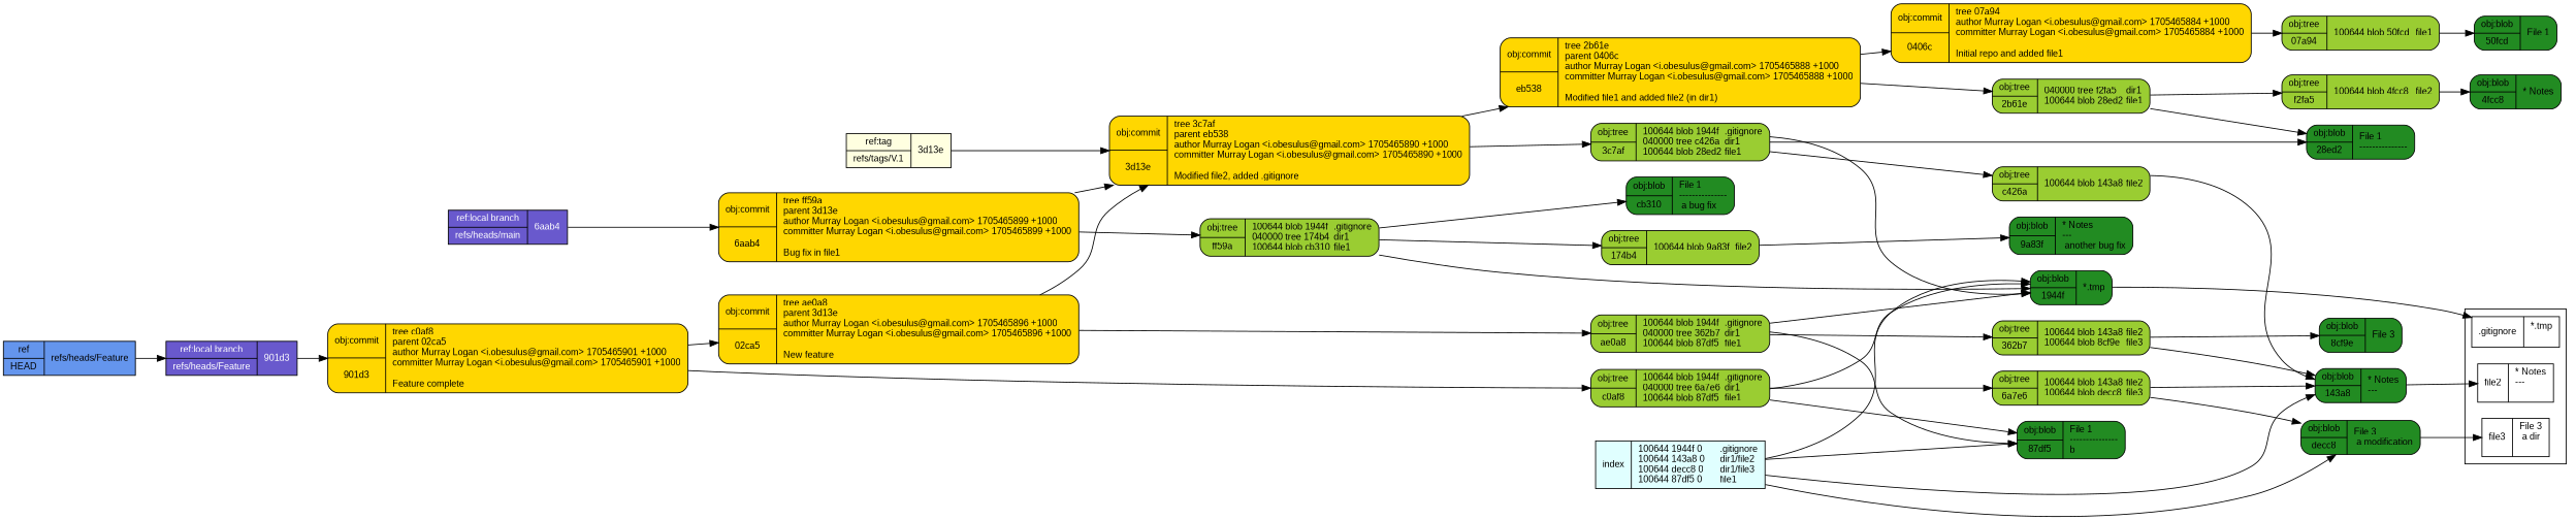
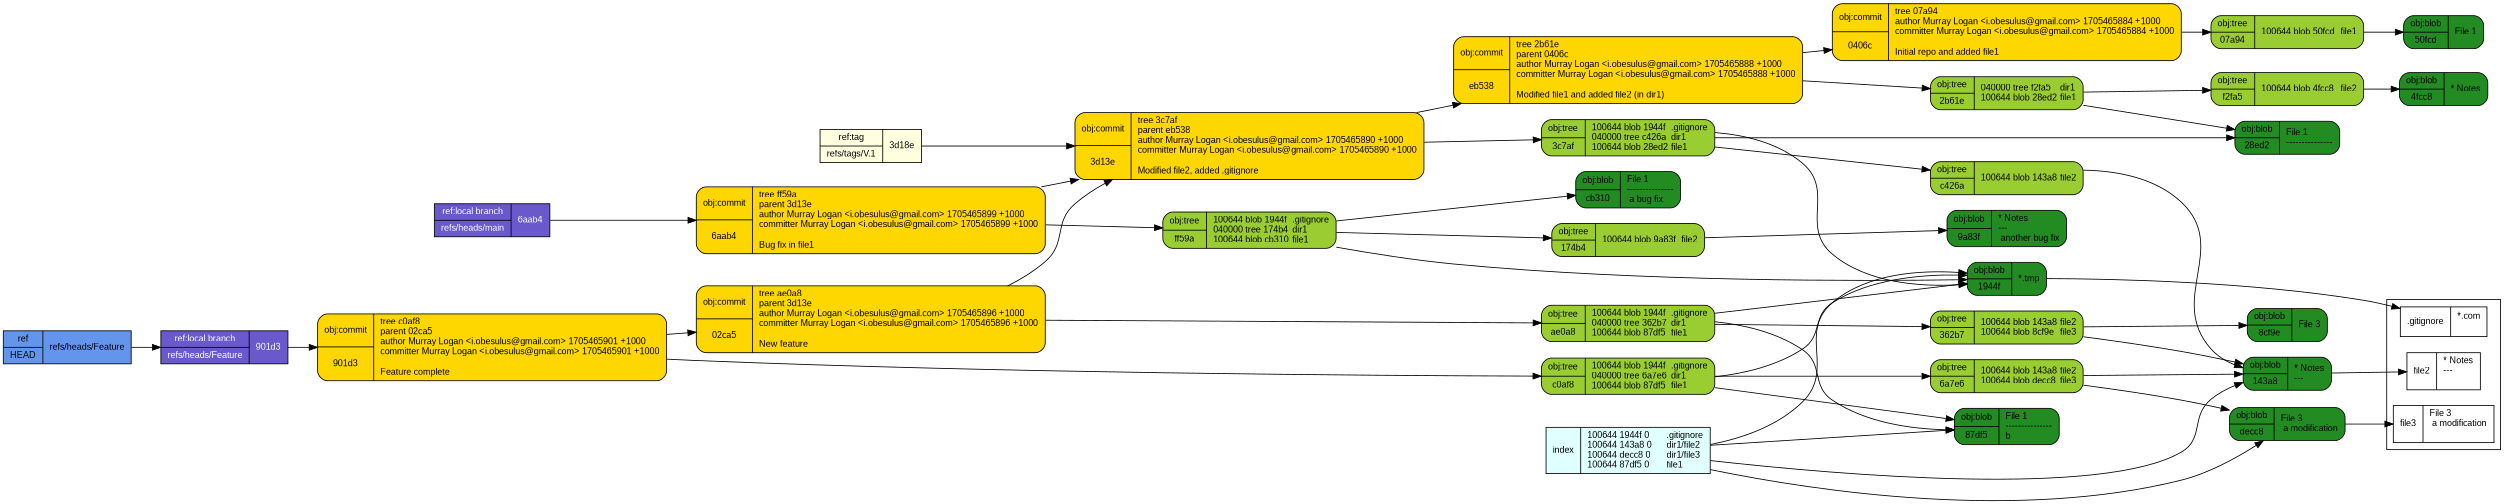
  digraph {
    rankdir=LR
    node [fillcolor=yellowgreen fontname=arial fontsize=11 shape=record style="filled,rounded"]
-   n1 [fillcolor=white label="{{.gitignore}|*.tmp\l\l}" style=""]
+   n1 [fillcolor=white label="{{.gitignore}|*.com\l\l}" style=""]
    n2 [fillcolor=white label="{{file2}|* Notes\l---\l\l}" style=""]
-   n3 [fillcolor=white label="{{file3}|File 3\l a dir\l\l}" style=""]
+   n3 [fillcolor=white label="{{file3}|File 3\l a modification\l\l}" style=""]
    n4 [fillcolor=gold label="{{obj:commit|02ca5}|tree\ ae0a8\lparent\ 3d13e\lauthor\ Murray\ Logan\ \<i\.obesulus\@gmail\.com\>\ 1705465896\ \+1000\lcommitter\ Murray\ Logan\ \<i\.obesulus\@gmail\.com\>\ 1705465896\ \+1000\l\lNew\ feature\l}"]
    n5 [label="{{obj:tree|ae0a8}|100644\ blob\ 1944f\	\.gitignore\l040000\ tree\ 362b7\	dir1\l100644\ blob\ 87df5\	file1\l}"]
    n6 [fillcolor=gold label="{{obj:commit|3d13e}|tree\ 3c7af\lparent\ eb538\lauthor\ Murray\ Logan\ \<i\.obesulus\@gmail\.com\>\ 1705465890\ \+1000\lcommitter\ Murray\ Logan\ \<i\.obesulus\@gmail\.com\>\ 1705465890\ \+1000\l\lModified\ file2\,\ added\ \.gitignore\l}"]
    n7 [fillcolor=forestgreen label="{{obj:blob|1944f}|\*\.tmp\l}"]
    n8 [fillcolor=forestgreen label="{{obj:blob|87df5}|File\ 1\l\-\-\-\-\-\-\-\-\-\-\-\-\-\-\-\lb\l}"]
    n9 [label="{{obj:tree|362b7}|100644\ blob\ 143a8\	file2\l100644\ blob\ 8cf9e\	file3\l}"]
    n10 [label="{{obj:tree|3c7af}|100644\ blob\ 1944f\	\.gitignore\l040000\ tree\ c426a\	dir1\l100644\ blob\ 28ed2\	file1\l}"]
    n11 [fillcolor=gold label="{{obj:commit|eb538}|tree\ 2b61e\lparent\ 0406c\lauthor\ Murray\ Logan\ \<i\.obesulus\@gmail\.com\>\ 1705465888\ \+1000\lcommitter\ Murray\ Logan\ \<i\.obesulus\@gmail\.com\>\ 1705465888\ \+1000\l\lModified\ file1\ and\ added\ file2\ \(in\ dir1\)\l}"]
    n12 [fillcolor=forestgreen label="{{obj:blob|143a8}|\*\ Notes\l\-\-\-\l}"]
    n13 [fillcolor=forestgreen label="{{obj:blob|8cf9e}|File\ 3\l}"]
    n14 [fillcolor=forestgreen label="{{obj:blob|28ed2}|File\ 1\l\-\-\-\-\-\-\-\-\-\-\-\-\-\-\-\l}"]
    n15 [label="{{obj:tree|c426a}|100644\ blob\ 143a8\	file2\l}"]
    n16 [fillcolor=gold label="{{obj:commit|0406c}|tree\ 07a94\lauthor\ Murray\ Logan\ \<i\.obesulus\@gmail\.com\>\ 1705465884\ \+1000\lcommitter\ Murray\ Logan\ \<i\.obesulus\@gmail\.com\>\ 1705465884\ \+1000\l\lInitial\ repo\ and\ added\ file1\l}"]
    n17 [label="{{obj:tree|2b61e}|040000\ tree\ f2fa5\	dir1\l100644\ blob\ 28ed2\	file1\l}"]
    n18 [label="{{obj:tree|c0af8}|100644\ blob\ 1944f\	\.gitignore\l040000\ tree\ 6a7e6\	dir1\l100644\ blob\ 87df5\	file1\l}"]
    n19 [label="{{obj:tree|6a7e6}|100644\ blob\ 143a8\	file2\l100644\ blob\ decc8\	file3\l}"]
    n20 [fillcolor=forestgreen label="{{obj:blob|decc8}|File\ 3\l\ a\ modification\l}"]
    n21 [fillcolor=forestgreen label="{{obj:blob|cb310}|File\ 1\l\-\-\-\-\-\-\-\-\-\-\-\-\-\-\-\l\ a\ bug\ fix\l}"]
    n22 [fillcolor=gold label="{{obj:commit|901d3}|tree\ c0af8\lparent\ 02ca5\lauthor\ Murray\ Logan\ \<i\.obesulus\@gmail\.com\>\ 1705465901\ \+1000\lcommitter\ Murray\ Logan\ \<i\.obesulus\@gmail\.com\>\ 1705465901\ \+1000\l\lFeature\ complete\l}"]
    n23 [label="{{obj:tree|ff59a}|100644\ blob\ 1944f\	\.gitignore\l040000\ tree\ 174b4\	dir1\l100644\ blob\ cb310\	file1\l}"]
    n24 [label="{{obj:tree|174b4}|100644\ blob\ 9a83f\	file2\l}"]
    n25 [fillcolor=forestgreen label="{{obj:blob|9a83f}|\*\ Notes\l\-\-\-\l\ another\ bug\ fix\l}"]
    n26 [fillcolor=gold label="{{obj:commit|6aab4}|tree\ ff59a\lparent\ 3d13e\lauthor\ Murray\ Logan\ \<i\.obesulus\@gmail\.com\>\ 1705465899\ \+1000\lcommitter\ Murray\ Logan\ \<i\.obesulus\@gmail\.com\>\ 1705465899\ \+1000\l\lBug\ fix\ in\ file1\l}"]
    n27 [label="{{obj:tree|07a94}|100644\ blob\ 50fcd\	file1\l}"]
    n28 [fillcolor=forestgreen label="{{obj:blob|50fcd}|File\ 1\l}"]
    n29 [label="{{obj:tree|f2fa5}|100644\ blob\ 4fcc8\	file2\l}"]
    n30 [fillcolor=forestgreen label="{{obj:blob|4fcc8}|\*\ Notes\l}"]
    n31 [fillcolor=slateblue3 fontcolor=white label="{{ref:local branch|refs\/heads\/Feature}|901d3\l}" style=filled]
    n32 [fillcolor=slateblue3 fontcolor=white label="{{ref:local branch|refs\/heads\/main}|6aab4\l}" style=filled]
-   n33 [fillcolor=lightyellow fontcolor=black label="{{ref:tag|refs\/tags\/V\.1}|3d13e\l}" style=filled]
+   n33 [fillcolor=lightyellow fontcolor=black label="{{ref:tag|refs\/tags\/V\.1}|3d18e\l}" style=filled]
    n34 [fillcolor=cornflowerblue fontcolor=black label="{{ref|HEAD}|refs\/heads\/Feature\l}" style=filled]
    n35 [fillcolor=lightcyan label="{{index}|100644\ 1944f\ 0\	\.gitignore\l100644\ 143a8\ 0\	dir1\/file2\l100644\ decc8\ 0\	dir1\/file3\l100644\ 87df5\ 0\	file1\l}" style=filled]
    subgraph cluster_1 {
      rank=sink
      n1
      n2
      n3
    }
    n4 -> n5
    n4 -> n6
    n5 -> n7
    n5 -> n8
    n5 -> n9
    n6 -> n10
    n6 -> n11
    n7 -> n1
    n9 -> n12
    n9 -> n13
    n10 -> n7
    n10 -> n14
    n10 -> n15
    n11 -> n16
    n11 -> n17
    n12 -> n2
    n15 -> n12
    n16 -> n27
    n17 -> n14
    n17 -> n29
    n18 -> n7
    n18 -> n8
    n18 -> n19
    n19 -> n12
    n19 -> n20
    n20 -> n3
    n22 -> n4
    n22 -> n18
    n23 -> n7
    n23 -> n21
    n23 -> n24
    n24 -> n25
    n26 -> n6
    n26 -> n23
    n27 -> n28
    n29 -> n30
    n31 -> n22
    n32 -> n26
    n33 -> n6
    n34 -> n31
    n35 -> n7
    n35 -> n8
    n35 -> n12
    n35 -> n20
  }
